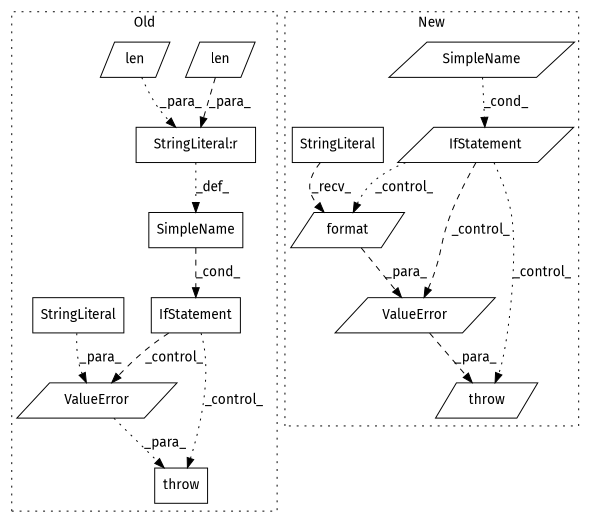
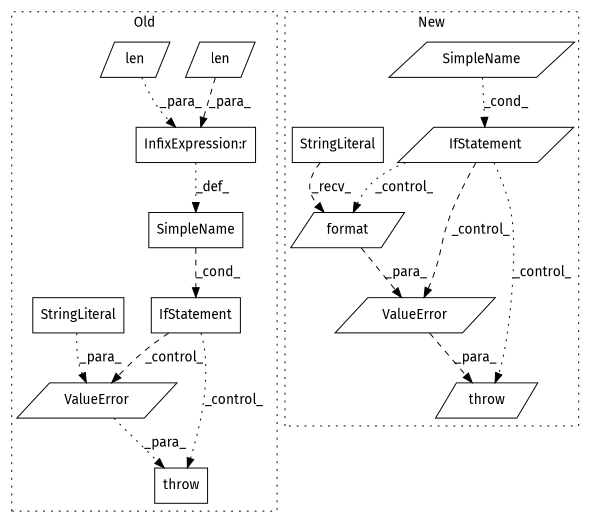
  digraph {
    fontname="Fira Sans"
    node [a=32 shape=parallelogram fontname="Fira Sans"]
    edge [style=dotted fontname="Fira Sans"]
    n1 [l="4,1" label=len s="1014,1025"]
-   n2 [a=27 l=4 label="StringLiteral:r" s=1026 shape=box]
+   n2 [a=27 l=4 label="InfixExpression:r" s=1026 shape=box]
    n3 [a=25 l="4,2" label=IfStatement s="1010,1043" shape=box]
    n4 [a=53 l=6 label=throw s=1055 shape=box]
    n5 [a=42 label=SimpleName shape=box]
    n6 [l="11,1" label=ValueError s="1061,1152"]
    n7 [l="4,1" label=len s="1030,1042"]
    n8 [a=45 l=80 label=StringLiteral s=1072 shape=box]
    n9 [a=53 l=6 label=throw s=1043]
    n10 [a=25 l="4,2" label=IfStatement s="1010,1031"]
    n11 [a=42 label=SimpleName]
    n12 [l="11,1" label=ValueError s="1049,1202"]
    n13 [l="7,1" label=format s="1180,1201"]
    n14 [a=45 l=119 label=StringLiteral s=1060 shape=box]
    subgraph cluster_1 {
      label=Old
      style=dotted
      n1
      n2
      n3
      n4
      n5
      n6
      n7
      n8
    }
    subgraph cluster_2 {
      label=New
      style=dotted
      n9
      n10
      n11
      n12
      n13
      n14
    }
    n1 -> n2 [label=_para_ style=dashed]
    n2 -> n5 [label=_def_]
    n3 -> n4 [label=_control_]
    n3 -> n6 [label=_control_ style=dashed]
    n5 -> n3 [label=_cond_ style=dashed]
    n6 -> n4 [label=_para_]
    n7 -> n2 [label=_para_]
    n8 -> n6 [label=_para_]
    n10 -> n9 [label=_control_]
    n10 -> n12 [label=_control_ style=dashed]
    n10 -> n13 [label=_control_]
    n11 -> n10 [label=_cond_]
    n12 -> n9 [label=_para_ style=dashed]
    n13 -> n12 [label=_para_ style=dashed]
    n14 -> n13 [label=_recv_ style=dashed]
  }
